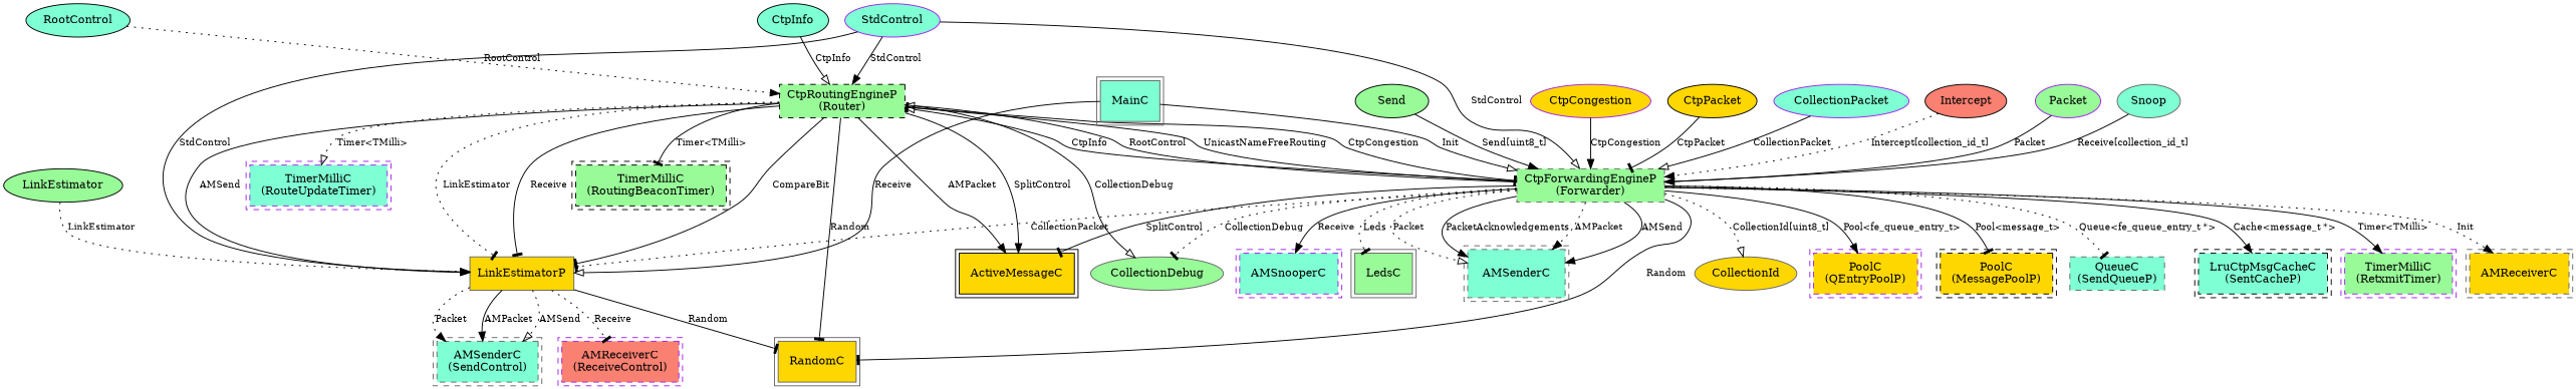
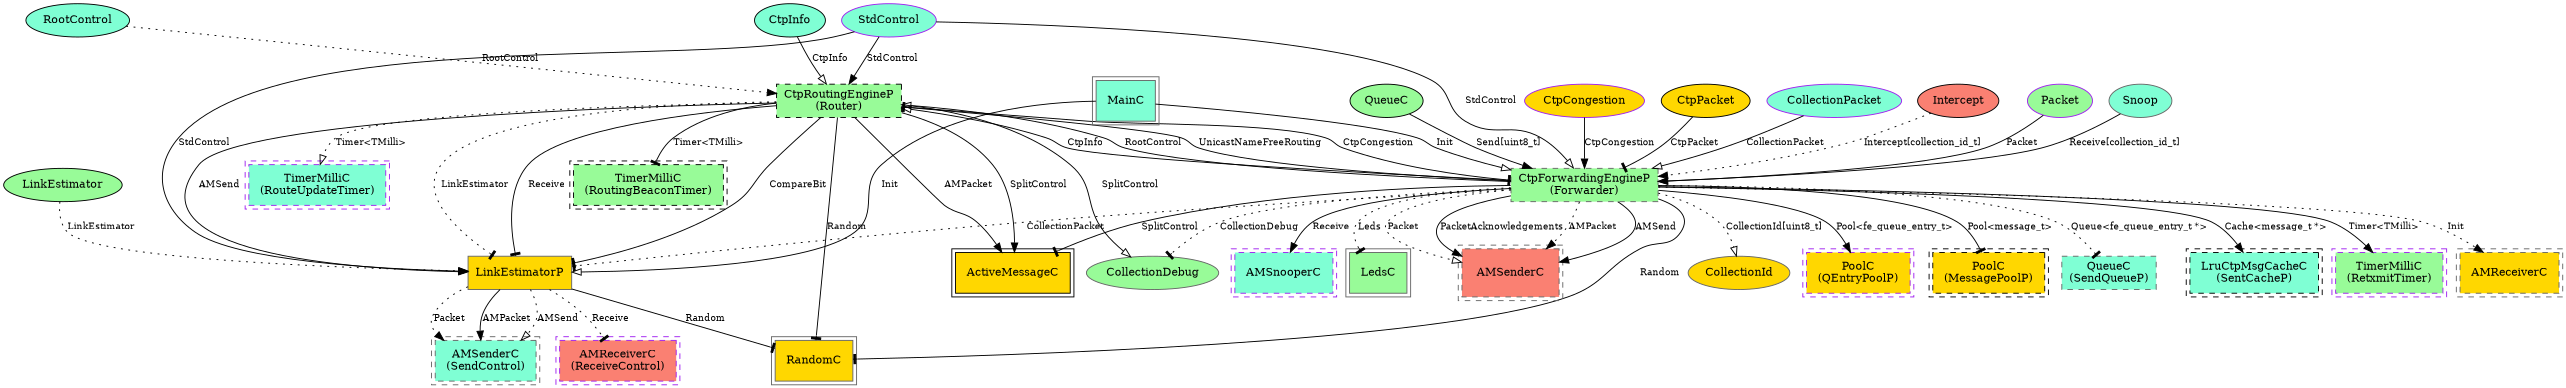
  digraph {
    node [color=gray40 fillcolor=aquamarine fontsize=12 shape=box style=filled]
    edge [arrowhead=normal fontsize=10 style=solid]
    n1 [color=black label=RootControl shape=ellipse]
    n2 [color=black fillcolor=palegreen label="CtpRoutingEngineP\n(Router)" style="dashed,filled"]
    n3 [fillcolor=palegreen label="CtpForwardingEngineP\n(Forwarder)" style="dashed,filled"]
    LinkEstimatorP [fillcolor=gold]
    ActiveMessageC [color=black fillcolor=gold peripheries=2]
    n6 [color=black fillcolor=palegreen label="TimerMilliC\n(RoutingBeaconTimer)" peripheries=2 style="dashed,filled"]
    n7 [color=purple label="TimerMilliC\n(RouteUpdateTimer)" peripheries=2 style="dashed,filled"]
    n8 [fillcolor=palegreen label=CollectionDebug shape=ellipse]
    RandomC [fillcolor=gold peripheries=2]
    n10 [fillcolor=gold label=CollectionId shape=ellipse]
    n11 [color=purple fillcolor=gold label="PoolC\n(QEntryPoolP)" peripheries=2 style="dashed,filled"]
    n12 [color=black fillcolor=gold label="PoolC\n(MessagePoolP)" peripheries=2 style="dashed,filled"]
    n13 [label="QueueC\n(SendQueueP)" style="dashed,filled"]
    n14 [color=black label="LruCtpMsgCacheC\n(SentCacheP)" peripheries=2 style="dashed,filled"]
    n15 [color=purple fillcolor=palegreen label="TimerMilliC\n(RetxmitTimer)" peripheries=2 style="dashed,filled"]
-   n16 [label=AMSenderC peripheries=2 style="dashed,filled"]
+   n16 [fillcolor=salmon label=AMSenderC peripheries=2 style="dashed,filled"]
    n17 [fillcolor=gold label=AMReceiverC peripheries=2 style="dashed,filled"]
    n18 [color=purple label=AMSnooperC peripheries=2 style="dashed,filled"]
    LedsC [fillcolor=palegreen peripheries=2]
    n20 [label="AMSenderC\n(SendControl)" peripheries=2 style="dashed,filled"]
    n21 [color=purple fillcolor=salmon label="AMReceiverC\n(ReceiveControl)" peripheries=2 style="dashed,filled"]
    n22 [color=purple label=CollectionPacket shape=ellipse]
    n23 [color=black fillcolor=palegreen label=LinkEstimator shape=ellipse]
    n24 [color=black fillcolor=salmon label=Intercept shape=ellipse]
    n25 [color=purple fillcolor=palegreen label=Packet shape=ellipse]
    n26 [label=Snoop shape=ellipse]
-   n27 [color=black fillcolor=palegreen label=Send shape=ellipse]
+   n27 [color=black fillcolor=palegreen label=QueueC shape=ellipse]
    n28 [color=black label=CtpInfo shape=ellipse]
    n29 [color=purple fillcolor=gold label=CtpCongestion shape=ellipse]
    n30 [color=black fillcolor=gold label=CtpPacket shape=ellipse]
    n31 [color=purple label=StdControl shape=ellipse]
    MainC [peripheries=2]
    n1 -> n2 [label=RootControl style=dotted]
    n2 -> n3 [arrowhead=tee label=CtpCongestion]
    n2 -> LinkEstimatorP [label=AMSend]
    n2 -> LinkEstimatorP [arrowhead=tee label=Receive]
    n2 -> LinkEstimatorP [arrowhead=tee label=LinkEstimator style=dotted]
    n2 -> LinkEstimatorP [arrowhead=tee label=CompareBit]
    n2 -> ActiveMessageC [label=AMPacket]
    n2 -> ActiveMessageC [label=SplitControl]
    n2 -> n6 [arrowhead=tee label="Timer<TMilli>"]
    n2 -> n7 [arrowhead=onormal label="Timer<TMilli>" style=dotted]
-   n2 -> n8 [arrowhead=onormal label=CollectionDebug]
+   n2 -> n8 [arrowhead=onormal label=SplitControl]
    n2 -> RandomC [arrowhead=tee label=Random]
    n3 -> n2 [arrowhead=onormal label=CtpInfo]
    n3 -> n2 [arrowhead=onormal label=RootControl]
    n3 -> n2 [arrowhead=tee label=UnicastNameFreeRouting]
    n3 -> LinkEstimatorP [arrowhead=tee label=CollectionPacket style=dotted]
    n3 -> ActiveMessageC [arrowhead=tee label=SplitControl]
    n3 -> n8 [arrowhead=tee label=CollectionDebug style=dotted]
    n3 -> RandomC [arrowhead=tee label=Random]
    n3 -> n10 [arrowhead=onormal label="CollectionId[uint8_t]" style=dotted]
    n3 -> n11 [label="Pool<fe_queue_entry_t>"]
    n3 -> n12 [arrowhead=tee label="Pool<message_t>"]
    n3 -> n13 [arrowhead=tee label="Queue<fe_queue_entry_t *>" style=dotted]
    n3 -> n14 [label="Cache<message_t *>"]
    n3 -> n15 [label="Timer<TMilli>"]
    n3 -> n16 [label=AMSend]
    n3 -> n16 [arrowhead=onormal label=Packet style=dotted]
    n3 -> n16 [label=PacketAcknowledgements]
    n3 -> n16 [label=AMPacket style=dotted]
    n3 -> n17 [label=Init style=dotted]
    n3 -> n18 [label=Receive]
    n3 -> LedsC [arrowhead=tee label=Leds style=dotted]
    LinkEstimatorP -> RandomC [arrowhead=tee label=Random]
    LinkEstimatorP -> n20 [arrowhead=onormal label=AMSend style=dotted]
    LinkEstimatorP -> n20 [label=Packet style=dotted]
    LinkEstimatorP -> n20 [label=AMPacket]
    LinkEstimatorP -> n21 [arrowhead=tee label=Receive style=dotted]
    n22 -> n3 [arrowhead=onormal label=CollectionPacket]
    n23 -> LinkEstimatorP [label=LinkEstimator style=dotted]
    n24 -> n3 [label="Intercept[collection_id_t]" style=dotted]
    n25 -> n3 [label=Packet]
    n26 -> n3 [arrowhead=onormal label="Receive[collection_id_t]"]
    n27 -> n3 [label="Send[uint8_t]"]
    n28 -> n2 [arrowhead=onormal label=CtpInfo]
    n29 -> n3 [label=CtpCongestion]
    n30 -> n3 [arrowhead=tee label=CtpPacket]
    n31 -> n2 [label=StdControl]
    n31 -> n3 [arrowhead=onormal label=StdControl]
    n31 -> LinkEstimatorP [arrowhead=onormal label=StdControl]
    MainC -> n3 [arrowhead=onormal label=Init]
-   MainC -> LinkEstimatorP [arrowhead=onormal label=Receive]
+   MainC -> LinkEstimatorP [arrowhead=onormal label=Init]
  }
